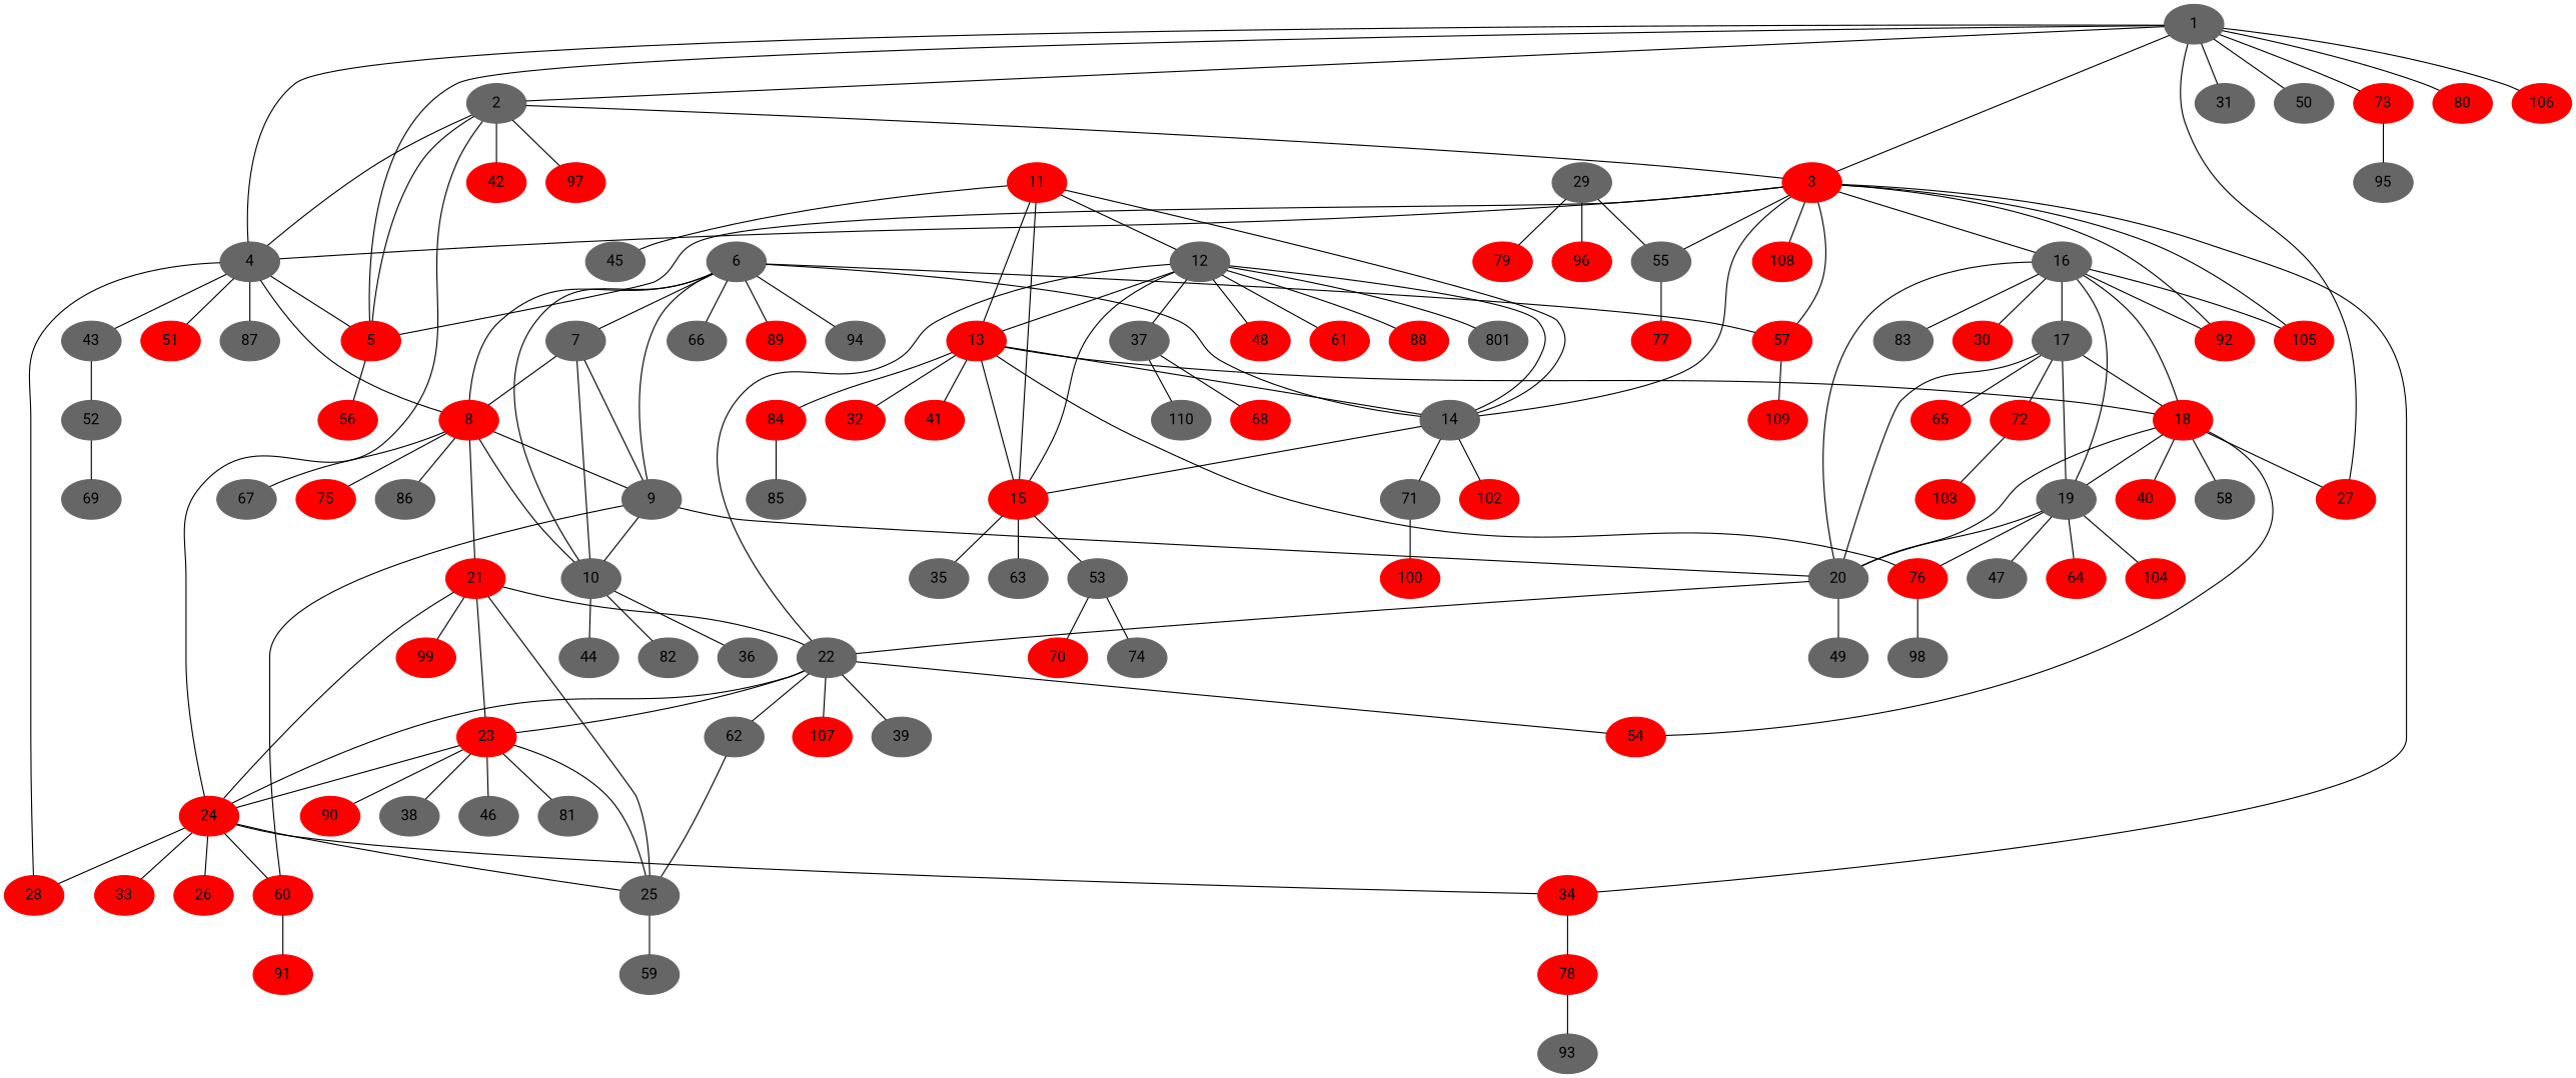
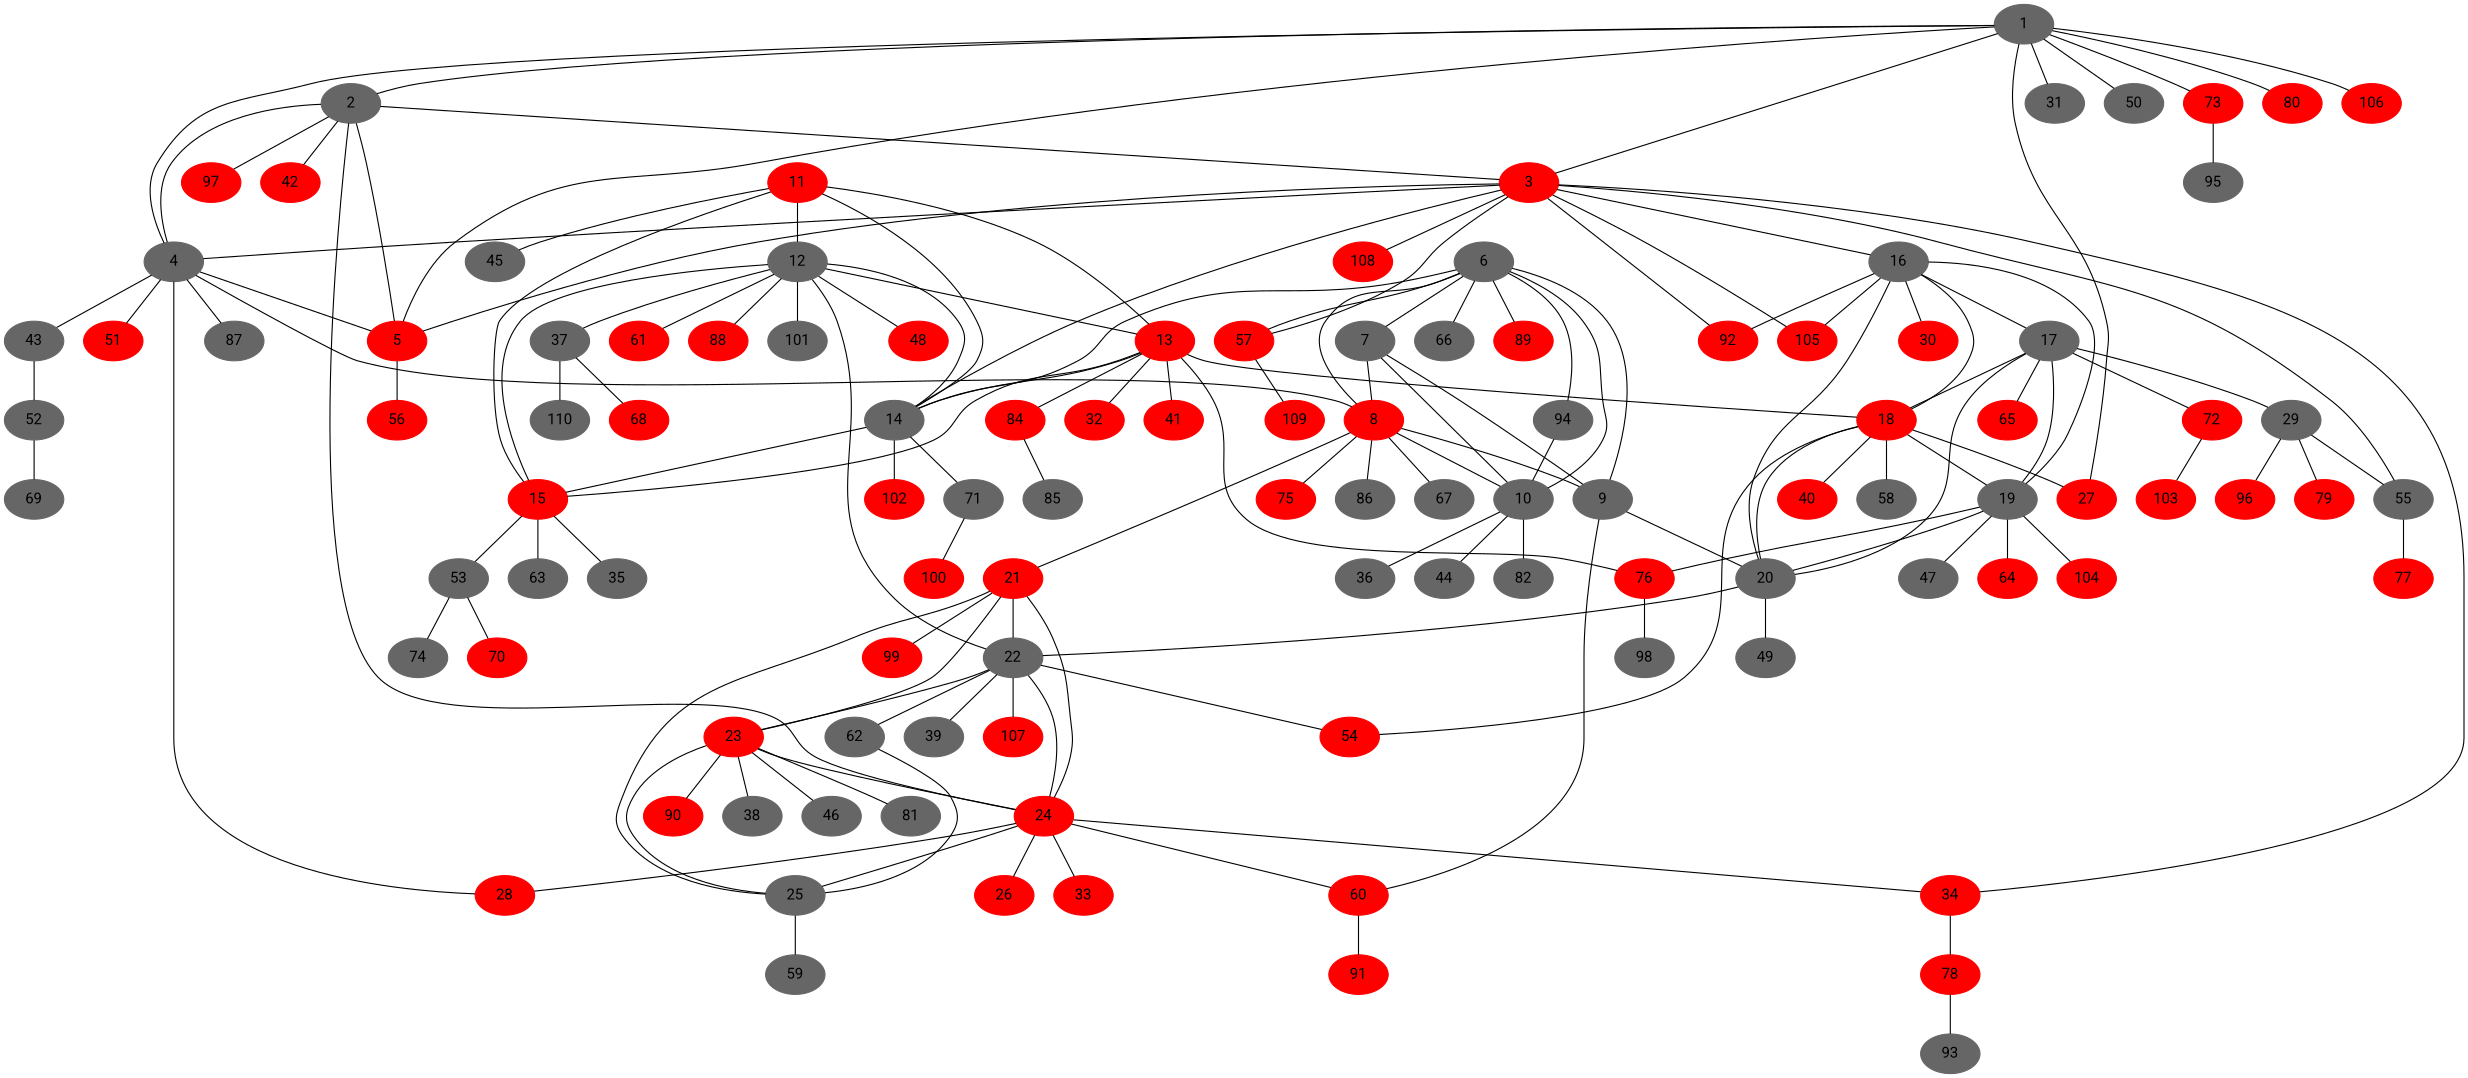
  graph {
    fontname=Roboto
    node [color=red fontname=Roboto style=filled]
    edge [fontname=Roboto]
    1 [color=gray40]
    2 [color=gray40]
    3
    4 [color=gray40]
    5
    27
    31 [color=gray40]
    50 [color=gray40]
    73
    80
    106
    24
    42
    97
    14 [color=gray40]
    16 [color=gray40]
    34
    55 [color=gray40]
    57
    92
    105
    108
    8
    28
    43 [color=gray40]
    51
    87 [color=gray40]
    56
    95 [color=gray40]
    60
    25 [color=gray40]
    26
    33
    15
    71 [color=gray40]
    102
    20 [color=gray40]
-   83 [color=gray40]
    18
    17 [color=gray40]
    19 [color=gray40]
    30
    78
    77
    109
    9 [color=gray40]
    10 [color=gray40]
    21
    67 [color=gray40]
    75
    86 [color=gray40]
    52 [color=gray40]
    6 [color=gray40]
    7 [color=gray40]
    66 [color=gray40]
    89
    94 [color=gray40]
    36 [color=gray40]
    44 [color=gray40]
    82 [color=gray40]
    22 [color=gray40]
    23
    99
    49 [color=gray40]
    91
    11
    12 [color=gray40]
    13
    45 [color=gray40]
    37 [color=gray40]
    48
    61
    88
-   101 [color=gray40 label=801]
+   101 [color=gray40]
    32
    41
    76
    84
    35 [color=gray40]
    53 [color=gray40]
    63 [color=gray40]
    54
    39 [color=gray40]
    62 [color=gray40]
    107
    68
    110 [color=gray40]
    40
    58 [color=gray40]
    98 [color=gray40]
    85 [color=gray40]
    100
    70
    74 [color=gray40]
    29 [color=gray40]
    65
    72
    47 [color=gray40]
    64
    104
    79
    96
    103
    38 [color=gray40]
    46 [color=gray40]
    81 [color=gray40]
    90
    59 [color=gray40]
    93 [color=gray40]
    69 [color=gray40]
    1 -- 2
    1 -- 3
    1 -- 4
    1 -- 5
    1 -- 27
    1 -- 31
    1 -- 50
    1 -- 73
    1 -- 80
    1 -- 106
    2 -- 3
    2 -- 4
    2 -- 5
    2 -- 24
    2 -- 42
    2 -- 97
    3 -- 4
    3 -- 5
    3 -- 14
    3 -- 16
    3 -- 34
    3 -- 55
    3 -- 57
    3 -- 92
    3 -- 105
    3 -- 108
    4 -- 5
    4 -- 8
    4 -- 28
    4 -- 43
    4 -- 51
    4 -- 87
    5 -- 56
    73 -- 95
    24 -- 34
    24 -- 28
    24 -- 60
    24 -- 25
    24 -- 26
    24 -- 33
    14 -- 15
    14 -- 71
    14 -- 102
    16 -- 92
    16 -- 105
    16 -- 20
-   16 -- 83
    16 -- 18
    16 -- 17
    16 -- 19
    16 -- 30
    34 -- 78
    55 -- 77
    57 -- 109
    8 -- 9
    8 -- 10
    8 -- 21
    8 -- 67
    8 -- 75
    8 -- 86
    43 -- 52
    60 -- 91
    25 -- 59
    15 -- 35
    15 -- 53
    15 -- 63
    71 -- 100
    20 -- 22
    20 -- 49
    18 -- 27
    18 -- 20
    18 -- 19
    18 -- 54
    18 -- 40
    18 -- 58
    17 -- 20
    17 -- 18
    17 -- 19
+   17 -- 29
    17 -- 65
    17 -- 72
    19 -- 20
    19 -- 76
    19 -- 47
    19 -- 64
    19 -- 104
    78 -- 93
    9 -- 60
    9 -- 20
-   9 -- 10
+   94 -- 10
    10 -- 36
    10 -- 44
    10 -- 82
    21 -- 24
    21 -- 25
    21 -- 22
    21 -- 23
    21 -- 99
    52 -- 69
    6 -- 14
    6 -- 57
    6 -- 8
    6 -- 9
    6 -- 10
    6 -- 7
    6 -- 66
    6 -- 89
    6 -- 94
    7 -- 8
    7 -- 9
    7 -- 10
    22 -- 24
    22 -- 23
    22 -- 54
    22 -- 39
    22 -- 62
    22 -- 107
    23 -- 24
    23 -- 25
    23 -- 38
    23 -- 46
    23 -- 81
    23 -- 90
    11 -- 14
    11 -- 15
    11 -- 12
    11 -- 13
    11 -- 45
    12 -- 14
    12 -- 15
    12 -- 22
    12 -- 13
    12 -- 37
    12 -- 48
    12 -- 61
    12 -- 88
    12 -- 101
    13 -- 14
    13 -- 15
    13 -- 18
    13 -- 32
    13 -- 41
    13 -- 76
    13 -- 84
    37 -- 68
    37 -- 110
    76 -- 98
    84 -- 85
    53 -- 70
    53 -- 74
    62 -- 25
    29 -- 55
    29 -- 79
    29 -- 96
    72 -- 103
  }
